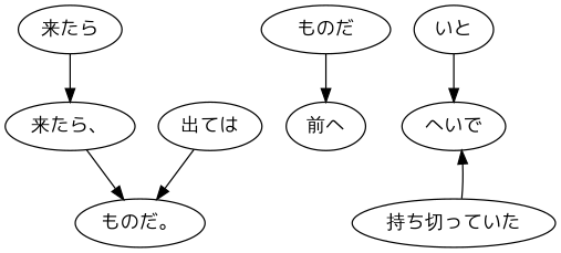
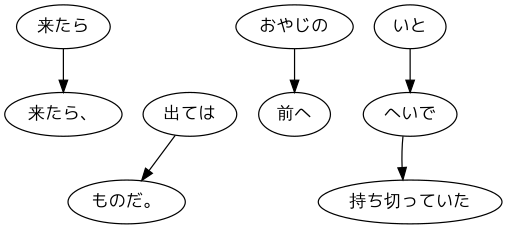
  digraph {
    fontname="DejaVu Sans Mono"
    node [fontname="DejaVu Sans Mono"]
    edge [fontname="DejaVu Sans Mono"]
    n1 [label="来たら"]
    n2 [label="来たら、"]
    n3 [label="ものだ。"]
-   n4 [label="ものだ"]
+   n4 [label="おやじの"]
    n5 [label="前へ"]
    n6 [label="出ては"]
    n7 [label="いと"]
    n8 [label="へいで"]
    n9 [label="持ち切っていた"]
    n1 -> n2
-   n2 -> n3
    n4 -> n5
    n6 -> n3
    n7 -> n8
-   n9 -> n8
+   n8 -> n9
  }
